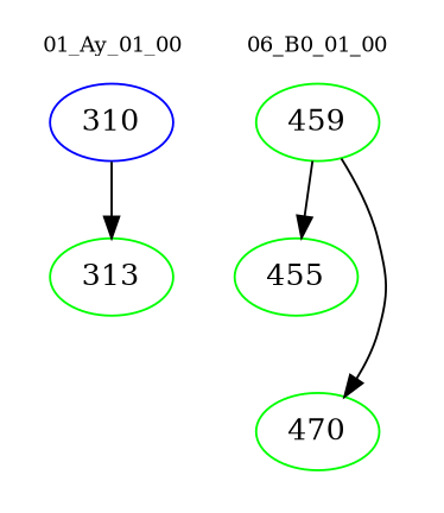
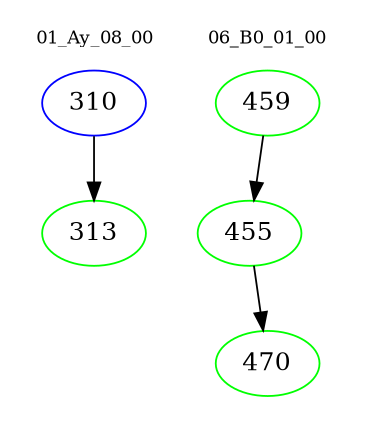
  digraph {
    node [color=green]
    edge [color=black]
    n1 [color=blue label=310]
    n2 [label=313]
    n3 [label=459]
    n4 [label=455]
    n5 [label=470]
    subgraph cluster_1 {
      color=white
      fontsize=10
-     label="01_Ay_01_00"
+     label="01_Ay_08_00"
      n1
      n2
    }
    subgraph cluster_2 {
      color=white
      fontsize=10
      label="06_B0_01_00"
      n3
      n4
      n5
    }
    n1 -> n2
    n3 -> n4
-   n3 -> n5
+   n4 -> n5
  }
